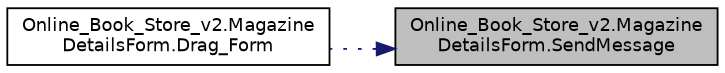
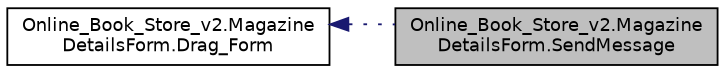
  digraph {
    rankdir=RL
    node [color=black fontname=Helvetica fontsize=10 shape=record style=filled]
    n1 [fillcolor=grey75 fontcolor=black height=0.2 label="Online_Book_Store_v2.Magazine\lDetailsForm.SendMessage" width=0.4]
    n2 [fillcolor=white height=0.2 label="Online_Book_Store_v2.Magazine\lDetailsForm.Drag_Form" width=0.4]
-   n1 -> n2 [color=midnightblue dir=back fontname=Helvetica fontsize=10 labelfontname=Helvetica labelfontsize=10 style=dotted]
+   n2 -> n1 [color=midnightblue dir=back fontname=Helvetica fontsize=10 labelfontname=Helvetica labelfontsize=10 style=dotted]
  }
